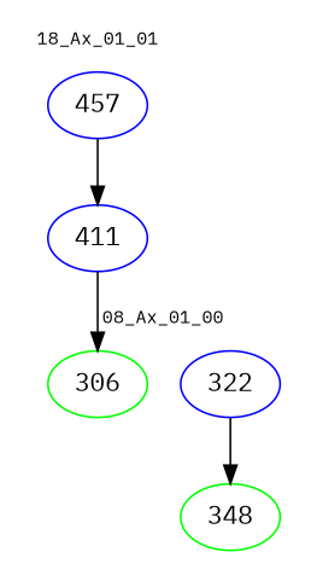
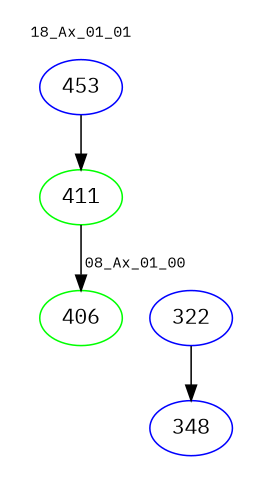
  digraph {
    fontname="IBM Plex Mono"
    node [color=blue fontname="IBM Plex Mono"]
    edge [color=black fontname="IBM Plex Mono"]
    n1 [label=322]
-   n2 [color=green label=306]
-   n3 [color=green label=348]
-   n4 [label=457]
-   n5 [label=411]
+   n2 [color=green label=406]
+   n3 [label=348]
+   n4 [label=453]
+   n5 [color=green label=411]
    subgraph cluster_1 {
      color=white
      fontsize=10
      label="08_Ax_01_00"
      n1
      n2
      n3
    }
    subgraph cluster_2 {
      color=white
      fontsize=10
      label="18_Ax_01_01"
      n4
      n5
    }
    n1 -> n3
    n4 -> n5
    n5 -> n2
  }
